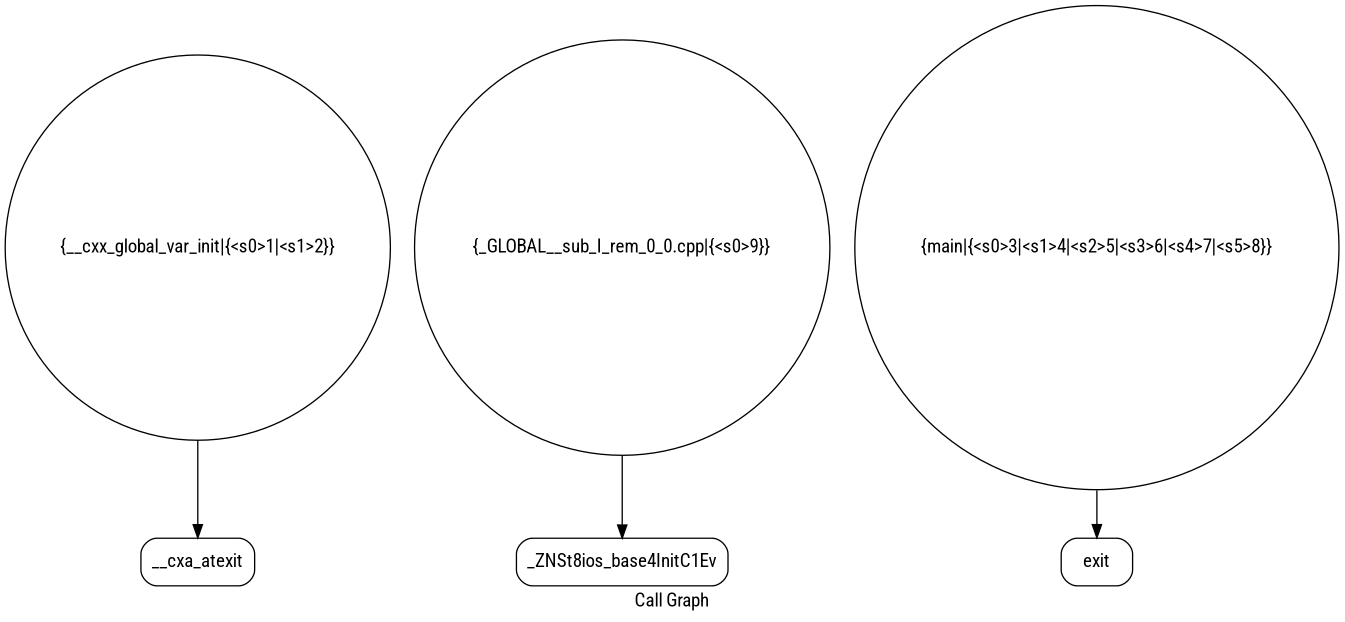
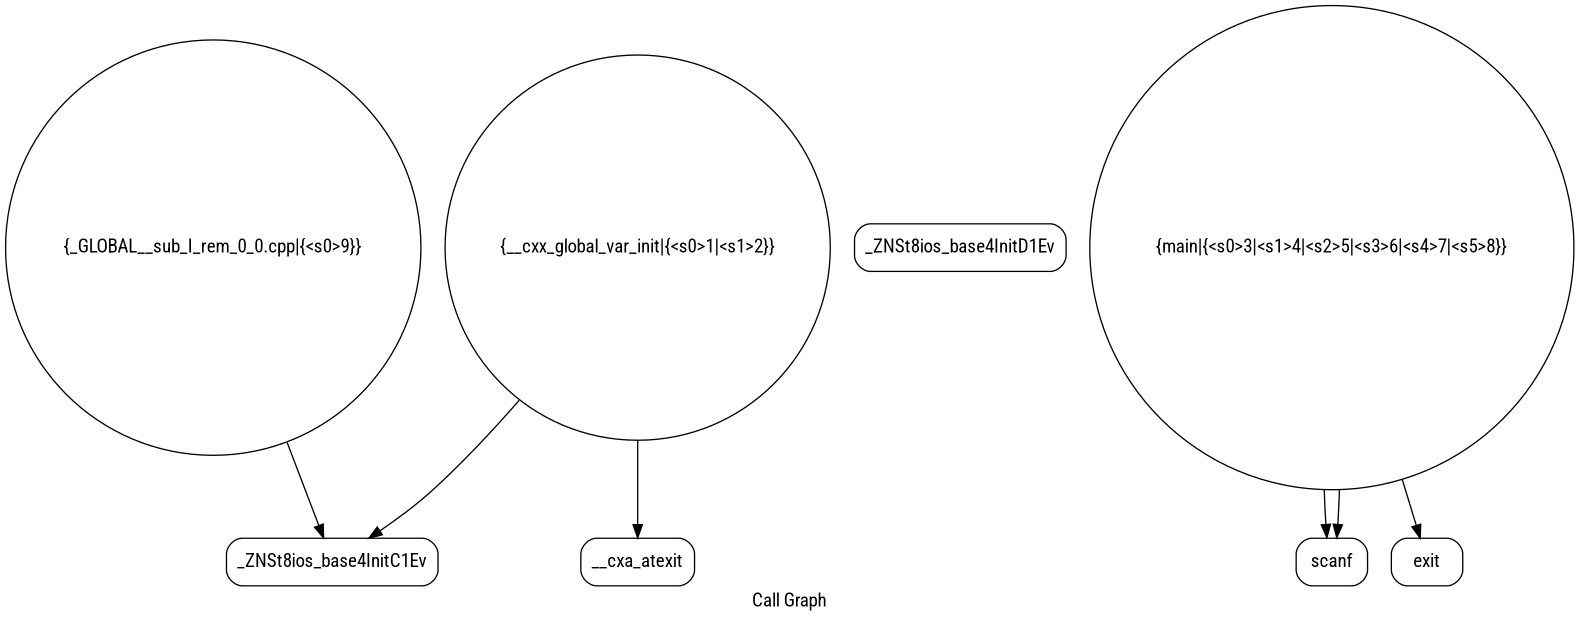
  digraph {
    fontname="Roboto Condensed"
    label="Call Graph"
    node [fontname="Roboto Condensed" shape=Mrecord]
    edge [color=black fontname="Roboto Condensed" tailport=s0]
    n1 [label="{__cxx_global_var_init|{<s0>1|<s1>2}}" shape=circle]
    n2 [label="{_ZNSt8ios_base4InitC1Ev}"]
    n3 [label="{__cxa_atexit}"]
+   n4 [label="{_ZNSt8ios_base4InitD1Ev}"]
    n5 [label="{_GLOBAL__sub_I_rem_0_0.cpp|{<s0>9}}" shape=circle]
    n6 [label="{main|{<s0>3|<s1>4|<s2>5|<s3>6|<s4>7|<s5>8}}" shape=circle]
+   n7 [label="{scanf}"]
    n8 [label="{exit}"]
+   n1 -> n2
    n1 -> n3 [tailport=s1]
    n5 -> n2
+   n6 -> n7 [tailport=s2]
+   n6 -> n7 [tailport=s3]
    n6 -> n8 [tailport=s5]
  }
